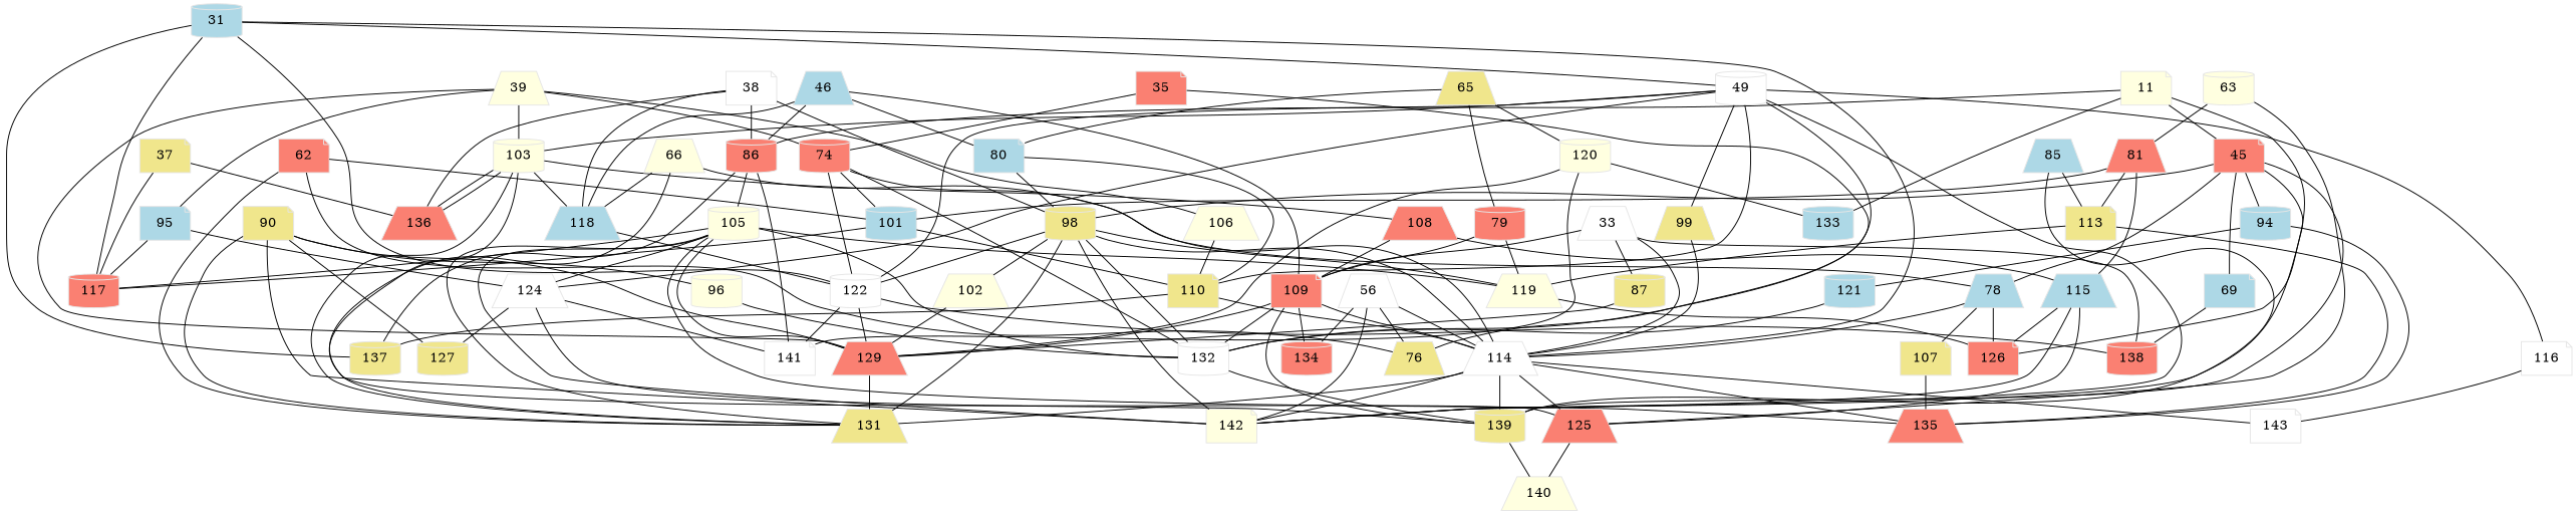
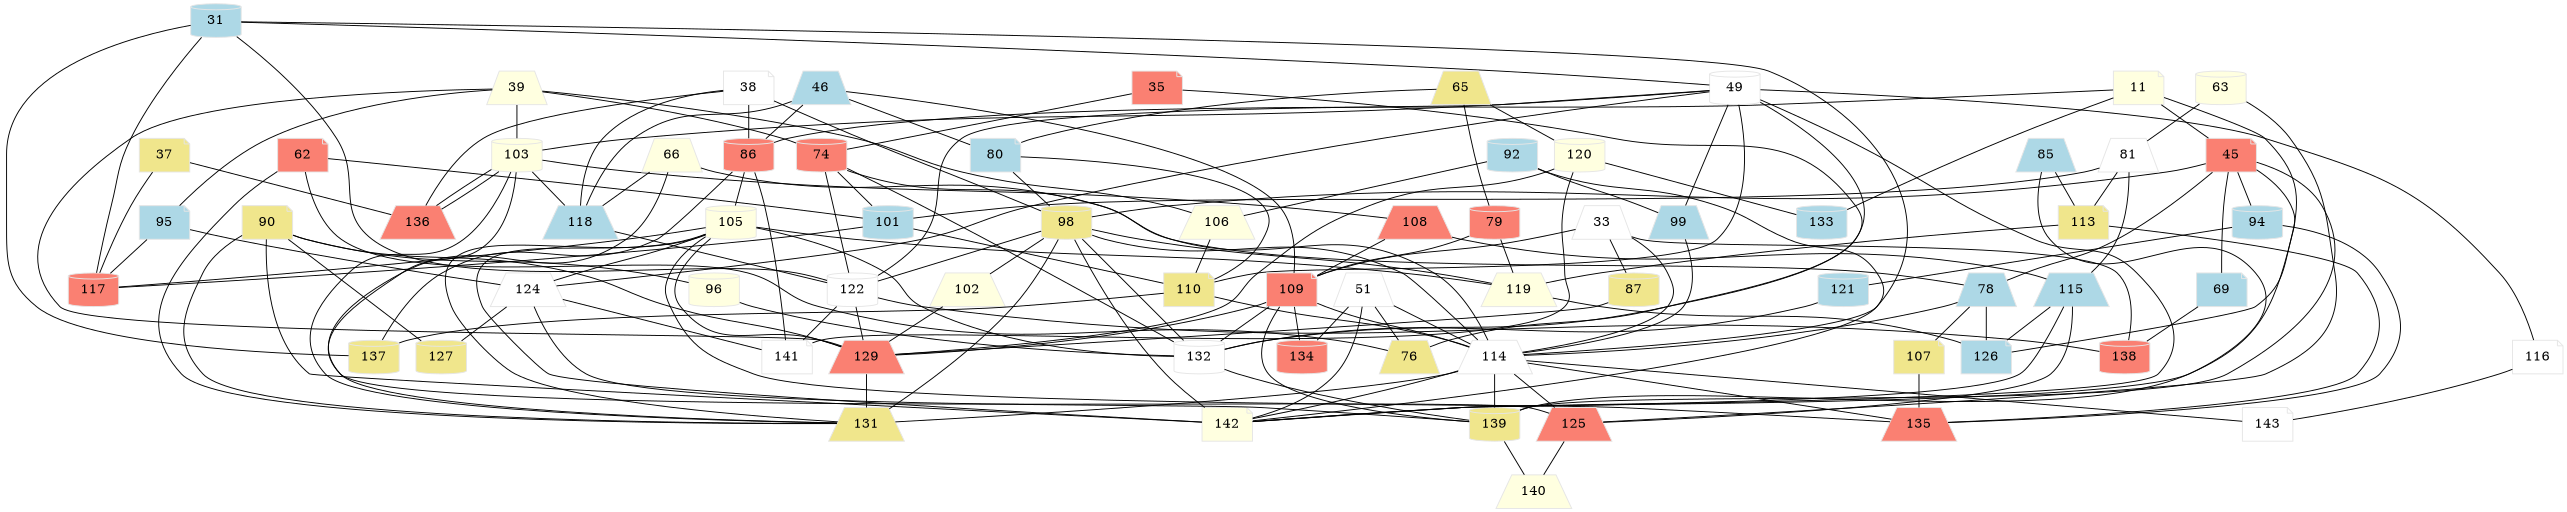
  graph {
    node [color=gray90 fillcolor=salmon shape=cylinder style=filled]
    86 [super="+58"]
    137 [fillcolor=khaki]
    105 [fillcolor=lightyellow super="+14+91"]
    141 [fillcolor=white shape=note]
    98 [fillcolor=khaki super="+21+55+73+67"]
    114 [fillcolor=white shape=trapezium super="+48+32+111"]
    122 [fillcolor=white super="+61+44+29+43"]
    142 [fillcolor=lightyellow shape=note super="+41+128+88"]
    132 [fillcolor=white super="+25+53+75"]
    131 [fillcolor=khaki shape=trapezium super="+130+123"]
    119 [fillcolor=lightyellow shape=trapezium super="+16+1"]
    102 [fillcolor=lightyellow shape=trapezium]
    45 [shape=note super="+17"]
    69 [fillcolor=lightblue shape=note]
    78 [fillcolor=lightblue shape=trapezium]
    94 [fillcolor=lightblue]
    139 [fillcolor=khaki]
    11 [fillcolor=lightyellow shape=note]
-   126 [shape=note]
+   126 [fillcolor=lightblue shape=note]
    133 [fillcolor=lightblue]
    31 [fillcolor=lightblue super="+27"]
    49 [fillcolor=white super="+40"]
    117 [super="+47+89"]
    103 [fillcolor=lightyellow super="+97"]
-   99 [fillcolor=khaki shape=trapezium]
+   99 [fillcolor=lightblue shape=trapezium]
    110 [fillcolor=khaki shape=note super="+82"]
    116 [fillcolor=white shape=note]
    124 [fillcolor=white shape=trapezium]
    125 [shape=trapezium]
    135 [shape=trapezium]
    143 [fillcolor=white shape=note]
    138
    129 [shape=trapezium super="+30+60+112+104"]
    33 [fillcolor=white shape=trapezium]
    87 [fillcolor=khaki]
    109 [shape=note super="+100+93+71"]
    134
    74 [super="+36"]
    101 [fillcolor=lightblue super="+57+59"]
    35 [shape=note]
    76 [fillcolor=khaki shape=trapezium]
    37 [fillcolor=khaki shape=note]
    136 [shape=trapezium]
    38 [fillcolor=white shape=note super="+4"]
    118 [fillcolor=lightblue shape=trapezium super="+77"]
    39 [fillcolor=lightyellow shape=trapezium super="+24"]
    95 [fillcolor=lightblue shape=note]
    106 [fillcolor=lightyellow shape=trapezium]
    108 [shape=trapezium]
    107 [fillcolor=khaki shape=note]
    121 [fillcolor=lightblue]
    140 [fillcolor=lightyellow shape=trapezium]
    46 [fillcolor=lightblue shape=trapezium super="+9"]
    80 [fillcolor=lightblue shape=note]
    127 [fillcolor=khaki]
-   56 [fillcolor=white shape=trapezium]
+   56 [fillcolor=white shape=trapezium label=51]
    62 [shape=note]
    63 [fillcolor=lightyellow]
-   81 [shape=trapezium]
+   81 [fillcolor=white shape=trapezium]
    113 [fillcolor=khaki shape=note]
    115 [fillcolor=lightblue shape=trapezium super="+23"]
    65 [fillcolor=khaki shape=trapezium]
    79
    120 [fillcolor=lightyellow]
    66 [fillcolor=lightyellow shape=trapezium]
    85 [fillcolor=lightblue shape=trapezium]
    90 [fillcolor=khaki shape=note]
    96 [fillcolor=lightyellow]
+   92 [fillcolor=lightblue]
    86 -- 137
    86 -- 105
    86 -- 141
    105 -- 142 [weight=4]
    105 -- 132
    105 -- 131 [weight=2]
    105 -- 119
    105 -- 117 [weight=2]
    105 -- 124
    105 -- 135
    105 -- 129 [weight=2]
    98 -- 114
    98 -- 122
    98 -- 142
    98 -- 132
    98 -- 131 [weight=3]
    98 -- 119 [weight=3]
    98 -- 102
    114 -- 142 [weight=2]
    114 -- 131 [weight=3]
    114 -- 139 [weight=4]
    114 -- 125
    114 -- 135
    114 -- 143
    122 -- 141
    122 -- 138
    122 -- 129 [weight=3]
    132 -- 139
    119 -- 126
    102 -- 129
    45 -- 98
    45 -- 142
    45 -- 69
    45 -- 78
    45 -- 94
    45 -- 139 [weight=2]
    69 -- 138
    78 -- 114
    78 -- 126
    78 -- 107
    94 -- 135
    94 -- 121
    139 -- 140
    11 -- 86
    11 -- 45
    11 -- 126
    11 -- 133
    31 -- 137
    31 -- 114
    31 -- 122
    31 -- 49
    31 -- 117 [weight=2]
    49 -- 122 [weight=2]
    49 -- 142
    49 -- 132
    49 -- 103
    49 -- 99
    49 -- 110 [weight=2]
    49 -- 116
    49 -- 124
    103 -- 131
    103 -- 125
    103 -- 136
    103 -- 136
    103 -- 118
    103 -- 108
    99 -- 114
    110 -- 137
    110 -- 114
    116 -- 143
    124 -- 141
    124 -- 139
    124 -- 127
    125 -- 140
    129 -- 131
    33 -- 114
    33 -- 138
    33 -- 87
    33 -- 109
    87 -- 129
    109 -- 114
    109 -- 132 [weight=3]
    109 -- 139
    109 -- 129 [weight=4]
    109 -- 134
    74 -- 114
    74 -- 122
    74 -- 132
    74 -- 101
    101 -- 117 [weight=2]
    101 -- 110
    35 -- 74
    35 -- 76
    37 -- 117
    37 -- 136
    38 -- 86 [weight=2]
    38 -- 98 [weight=2]
    38 -- 136
    38 -- 118
    118 -- 122 [weight=2]
    39 -- 103
    39 -- 129 [weight=2]
    39 -- 74 [weight=2]
    39 -- 95
    39 -- 106
    95 -- 117
    95 -- 124
    106 -- 110
    108 -- 109
    108 -- 115
    107 -- 135
    121 -- 132
    46 -- 86
    46 -- 109
    46 -- 118 [weight=2]
    46 -- 80
    80 -- 98
    80 -- 110
    56 -- 114
    56 -- 142
    56 -- 134
    56 -- 76
    62 -- 131
    62 -- 101
    62 -- 76
    63 -- 125
    63 -- 81
    81 -- 101
    81 -- 113
    81 -- 115
    113 -- 119
    113 -- 135
    115 -- 142 [weight=2]
    115 -- 126 [weight=2]
    115 -- 125
    65 -- 80
    65 -- 79
    65 -- 120
    79 -- 119 [weight=2]
    79 -- 109
    120 -- 141
    120 -- 133
    120 -- 129
    66 -- 131
    66 -- 78
    66 -- 118
    85 -- 139
    85 -- 113
    90 -- 142 [weight=3]
    90 -- 131
    90 -- 129 [weight=2]
    90 -- 127
    90 -- 96
    96 -- 132
+   92 -- 142
+   92 -- 99
+   92 -- 106
  }
